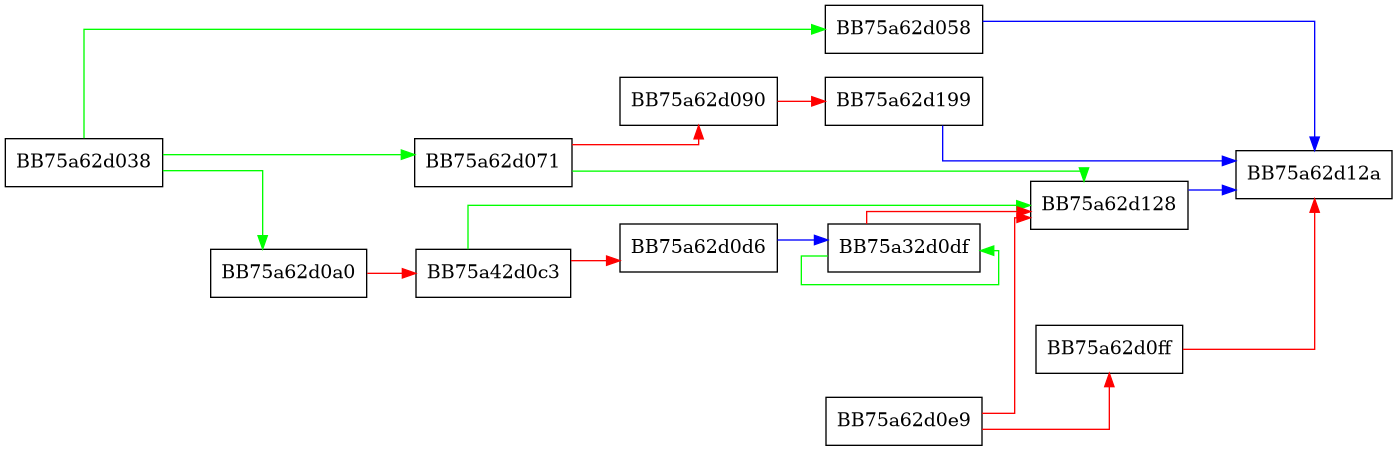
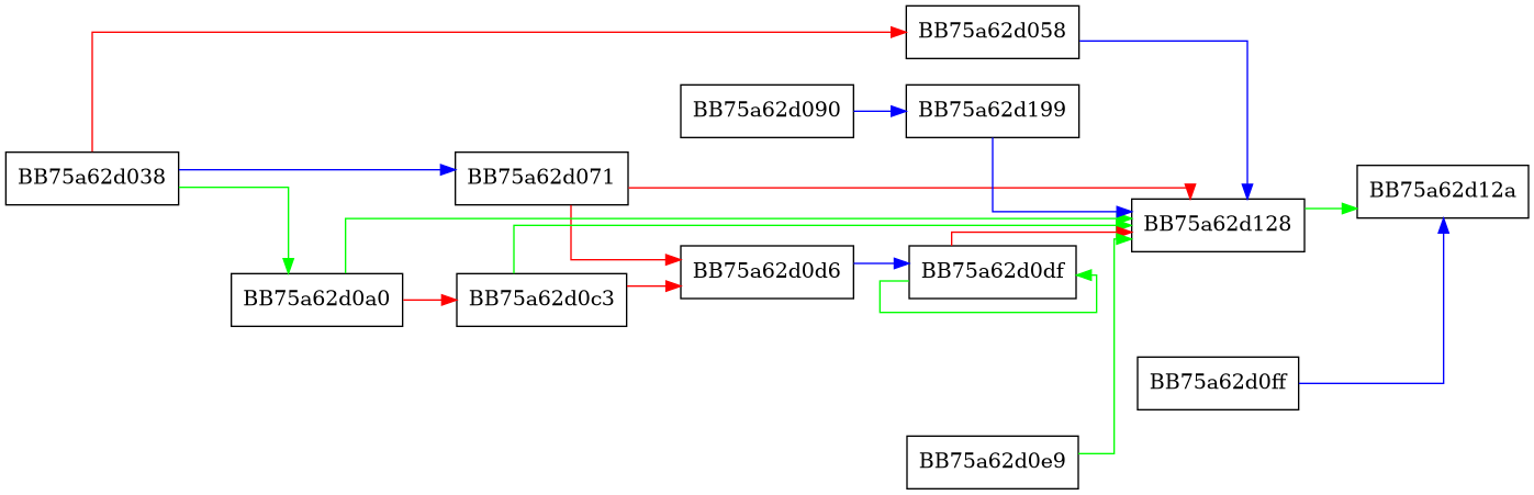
  digraph {
    fontname="DejaVu Serif"
    rankdir=LR
    splines=ortho
    node [fontname="DejaVu Serif" shape=box]
    edge [color=green fontname="DejaVu Serif"]
    BB75a62d038
    BB75a62d071
    BB75a62d058
    BB75a62d0a0
    BB75a62d128
    BB75a62d090
    BB75a62d12a
    n8 [label=BB75a62d199]
-   BB75a62d0c3 [label=BB75a42d0c3]
+   BB75a62d0c3
    BB75a62d0d6
-   BB75a62d0df [label=BB75a32d0df]
+   BB75a62d0df
    BB75a62d0e9
    BB75a62d0ff
-   BB75a62d038 -> BB75a62d071
-   BB75a62d038 -> BB75a62d058
+   BB75a62d038 -> BB75a62d071 [color=blue]
+   BB75a62d038 -> BB75a62d058 [color=red]
    BB75a62d038 -> BB75a62d0a0
-   BB75a62d071 -> BB75a62d128
-   BB75a62d071 -> BB75a62d090 [color=red]
-   BB75a62d058 -> BB75a62d12a [color=blue]
+   BB75a62d071 -> BB75a62d128 [color=red]
+   BB75a62d071 -> BB75a62d0d6 [color=red]
+   BB75a62d058 -> BB75a62d128 [color=blue]
+   BB75a62d0a0 -> BB75a62d128
    BB75a62d0a0 -> BB75a62d0c3 [color=red]
-   BB75a62d128 -> BB75a62d12a [color=blue]
-   BB75a62d090 -> n8 [color=red]
-   n8 -> BB75a62d12a [color=blue]
+   BB75a62d128 -> BB75a62d12a
+   BB75a62d090 -> n8 [color=blue]
+   n8 -> BB75a62d128 [color=blue]
    BB75a62d0c3 -> BB75a62d128
    BB75a62d0c3 -> BB75a62d0d6 [color=red]
    BB75a62d0d6 -> BB75a62d0df [color=blue]
    BB75a62d0df -> BB75a62d128 [color=red]
    BB75a62d0df -> BB75a62d0df
-   BB75a62d0e9 -> BB75a62d128 [color=red]
-   BB75a62d0e9 -> BB75a62d0ff [color=red]
-   BB75a62d0ff -> BB75a62d12a [color=red]
+   BB75a62d0e9 -> BB75a62d128
+   BB75a62d0ff -> BB75a62d12a [color=blue]
  }
